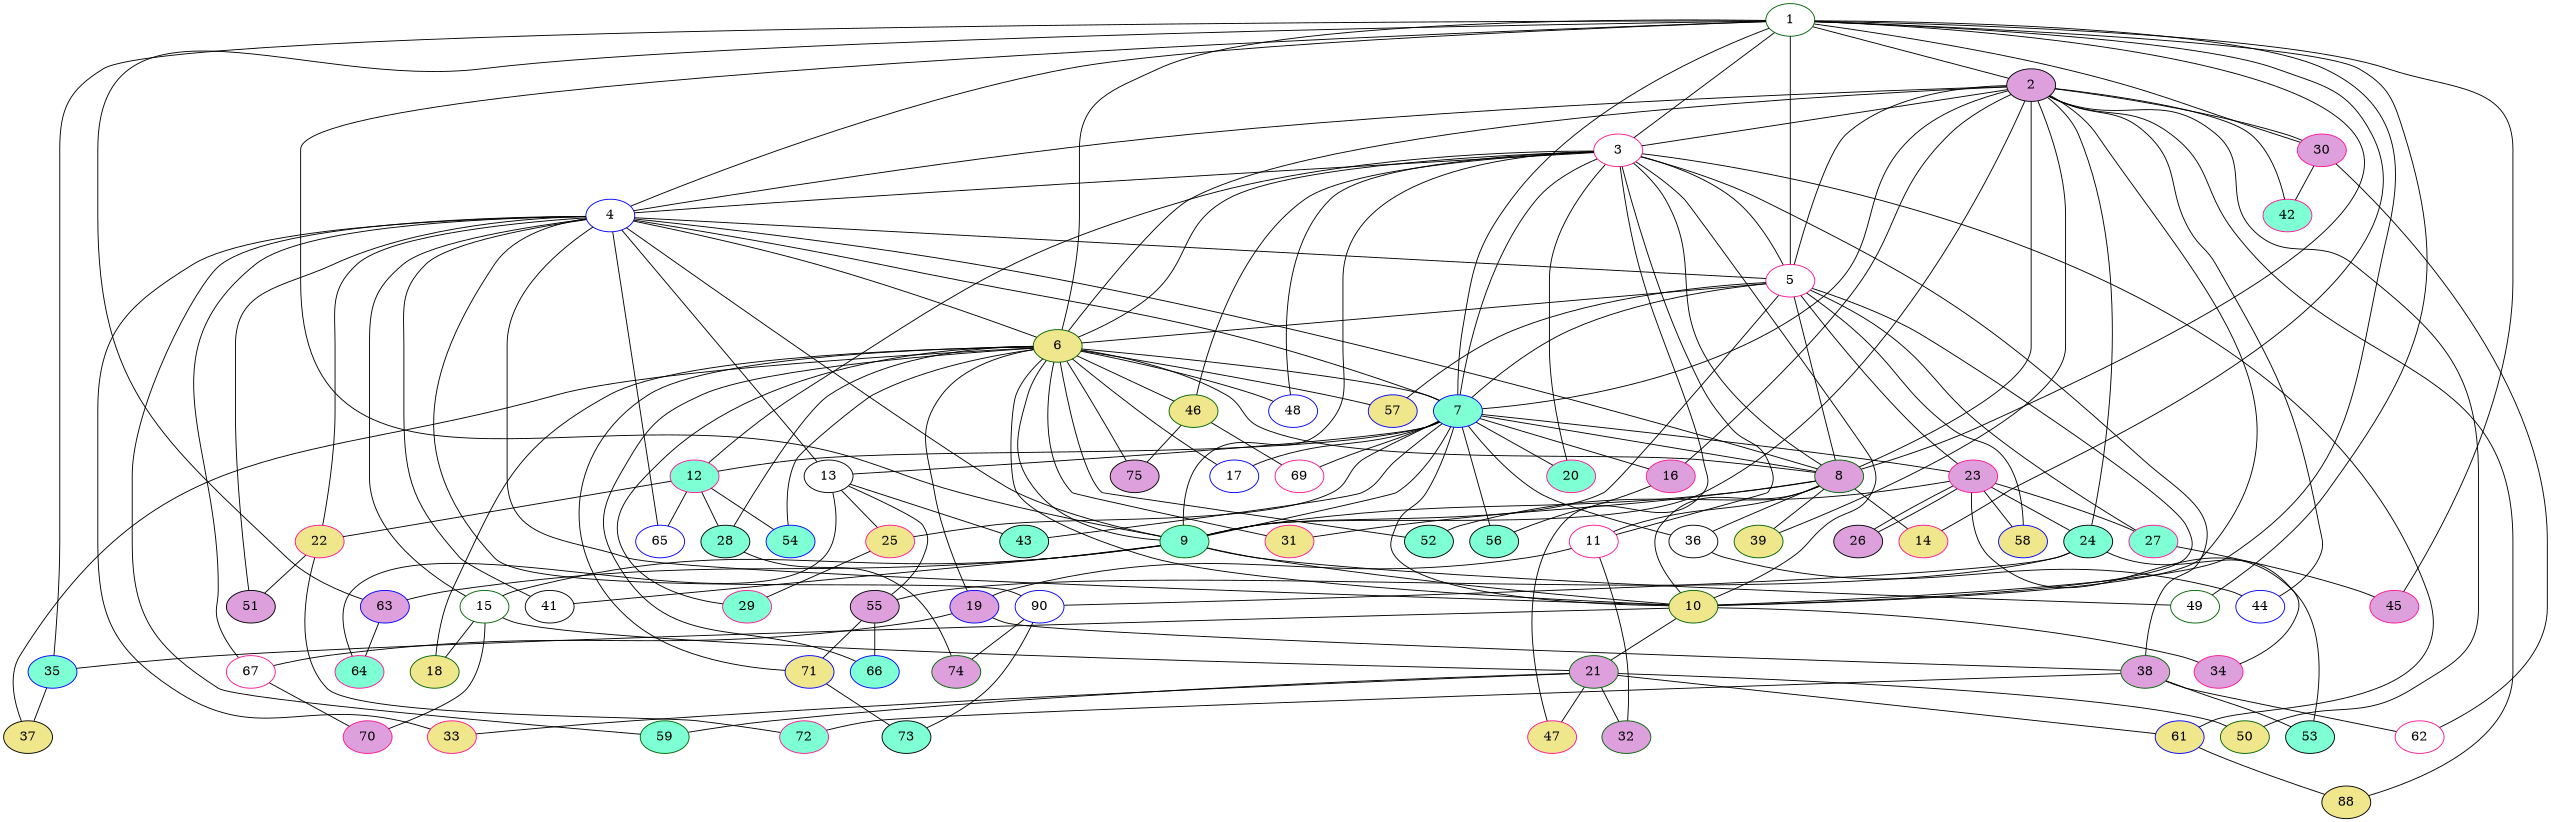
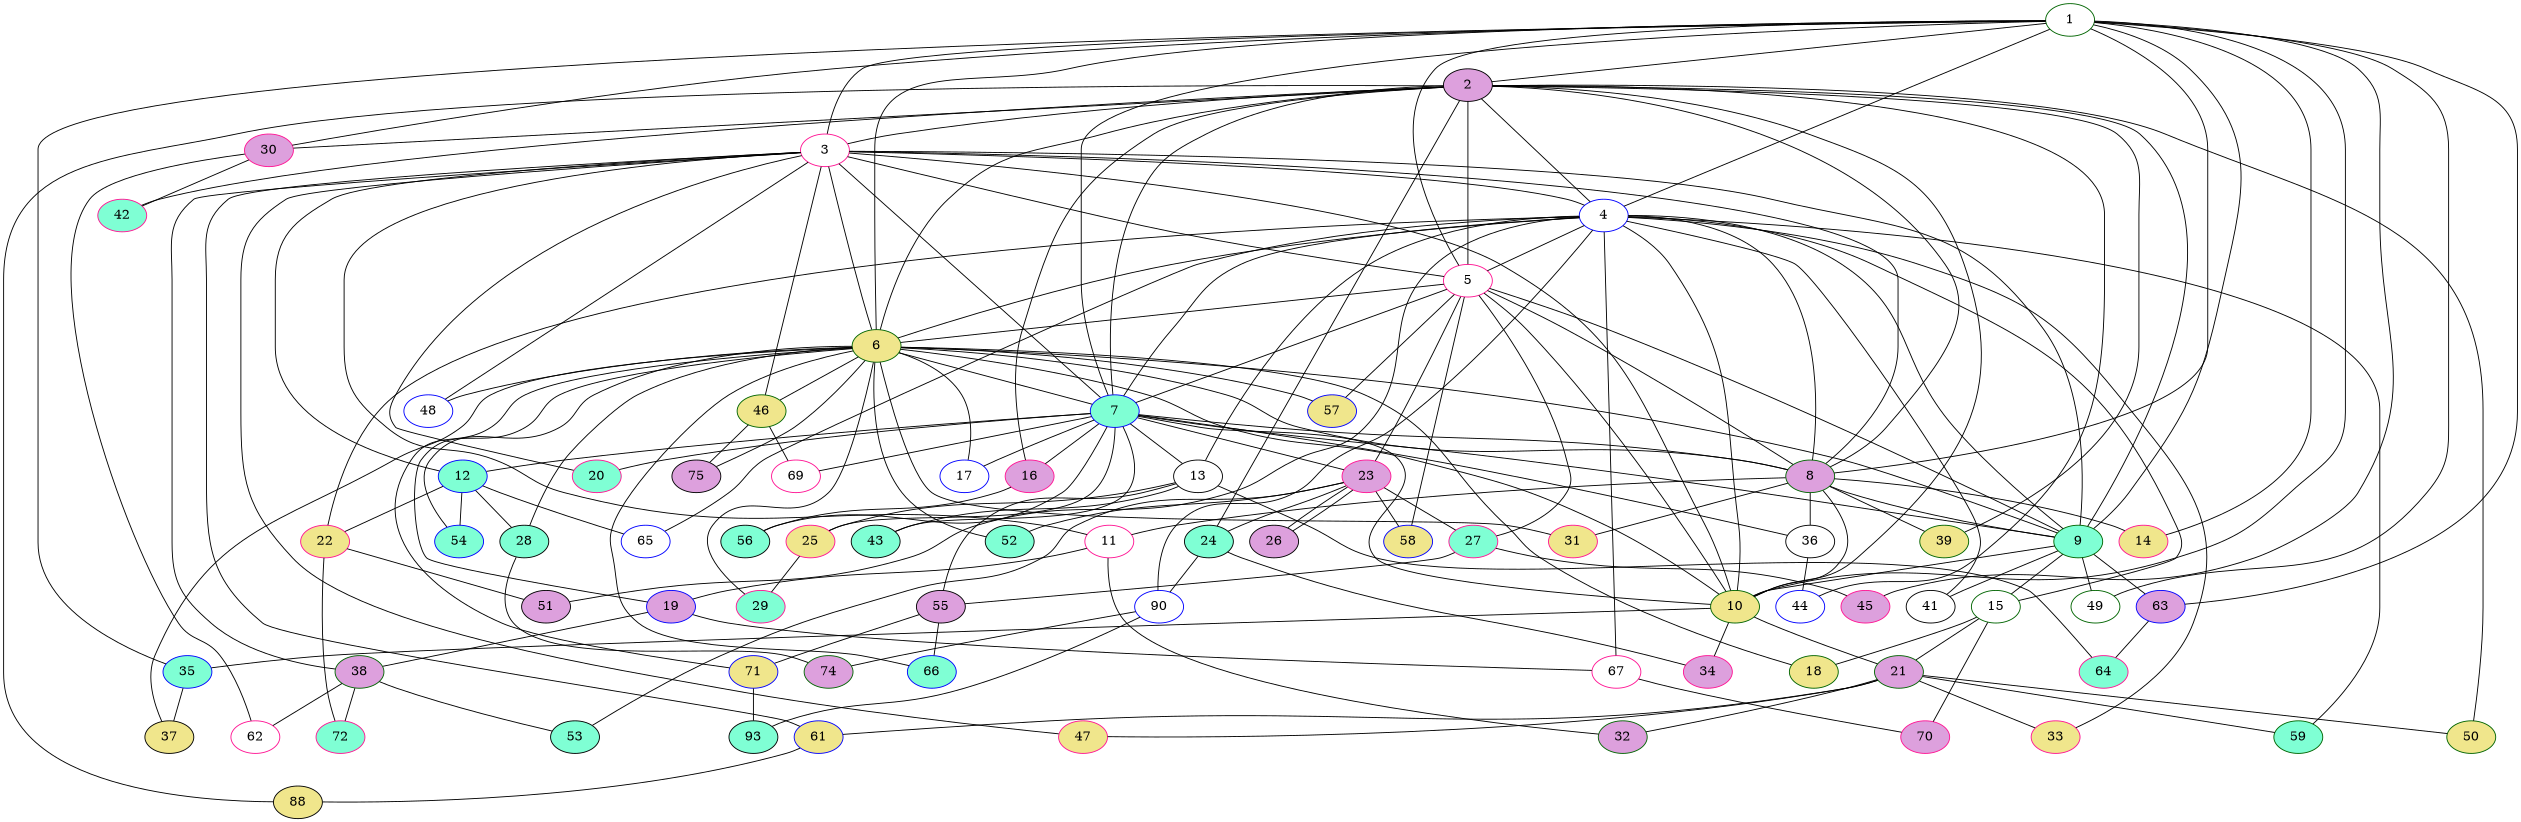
  graph {
    node [color=deeppink fillcolor=aquamarine style=filled]
    1 [color=darkgreen fillcolor=white]
    2 [color=black fillcolor=plum]
    3 [fillcolor=white]
    4 [color=blue fillcolor=white]
    5 [fillcolor=white]
    6 [color=darkgreen fillcolor=khaki]
    7 [color=blue]
    8 [color=darkgreen fillcolor=plum]
    9 [color=darkgreen]
    10 [color=darkgreen fillcolor=khaki]
    14 [fillcolor=khaki]
    30 [fillcolor=plum]
    35 [color=blue]
    45 [fillcolor=plum]
    49 [color=darkgreen fillcolor=white]
    63 [color=blue fillcolor=plum]
    16 [fillcolor=plum]
    24 [color=black]
    39 [color=darkgreen fillcolor=khaki]
    42
    44 [color=blue fillcolor=white]
    50 [color=darkgreen fillcolor=khaki]
    n23 [color=black fillcolor=khaki label=88]
    11 [fillcolor=white]
-   12
+   12 [color=blue]
    20
    38 [color=darkgreen fillcolor=plum]
    46 [color=darkgreen fillcolor=khaki]
    47 [fillcolor=khaki]
    48 [color=blue fillcolor=white]
    61 [color=blue fillcolor=khaki]
    13 [color=black fillcolor=white]
    15 [color=darkgreen fillcolor=white]
    22 [fillcolor=khaki]
    33 [fillcolor=khaki]
    n36 [color=blue fillcolor=white label=90]
    41 [color=black fillcolor=white]
    51 [color=black fillcolor=plum]
    59 [color=darkgreen]
    65 [color=blue fillcolor=white]
    67 [fillcolor=white]
    23 [fillcolor=plum]
    27
    57 [color=blue fillcolor=khaki]
    58 [color=blue fillcolor=khaki]
    17 [color=blue fillcolor=white]
    18 [color=darkgreen fillcolor=khaki]
    19 [color=blue fillcolor=plum]
    28 [color=black]
    29
    31 [fillcolor=khaki]
    37 [color=black fillcolor=khaki]
    52 [color=black]
    54 [color=blue]
    66 [color=blue]
    71 [color=blue fillcolor=khaki]
    75 [color=black fillcolor=plum]
    25 [fillcolor=khaki]
    36 [color=black fillcolor=white]
    43 [color=black]
    56 [color=black]
    69 [fillcolor=white]
    21 [color=darkgreen fillcolor=plum]
    34 [fillcolor=plum]
    62 [fillcolor=white]
    64
    55 [color=black fillcolor=plum]
    32 [color=darkgreen fillcolor=plum]
    72
    53 [color=black]
    70 [fillcolor=plum]
    74 [color=darkgreen fillcolor=plum]
-   73 [color=black]
+   73 [color=black label=93]
    26 [color=black fillcolor=plum]
    1 -- 2
    1 -- 3
    1 -- 4
    1 -- 5
    1 -- 6
    1 -- 7
    1 -- 8
    1 -- 9
    1 -- 10
    1 -- 14
    1 -- 30
    1 -- 35
    1 -- 45
    1 -- 49
    1 -- 63
    2 -- 3
    2 -- 4
    2 -- 5
    2 -- 6
    2 -- 7
    2 -- 8
    2 -- 9
    2 -- 10
    2 -- 30
    2 -- 16
    2 -- 24
    2 -- 39
    2 -- 42
    2 -- 44
    2 -- 50
    2 -- n23
    3 -- 4
    3 -- 5
    3 -- 6
    3 -- 7
    3 -- 8
    3 -- 9
    3 -- 10
    3 -- 11
    3 -- 12
    3 -- 20
    3 -- 38
    3 -- 46
    3 -- 47
    3 -- 48
    3 -- 61
    4 -- 5
    4 -- 6
    4 -- 7
    4 -- 8
    4 -- 9
    4 -- 10
    4 -- 13
    4 -- 15
    4 -- 22
    4 -- 33
    4 -- n36
    4 -- 41
    4 -- 51
    4 -- 59
    4 -- 65
    4 -- 67
    5 -- 6
    5 -- 7
    5 -- 8
    5 -- 9
    5 -- 10
    5 -- 23
    5 -- 27
    5 -- 57
    5 -- 58
    6 -- 7
    6 -- 8
    6 -- 9
    6 -- 10
    6 -- 46
    6 -- 48
    6 -- 57
    6 -- 17
    6 -- 18
    6 -- 19
    6 -- 28
    6 -- 29
    6 -- 31
    6 -- 37
    6 -- 52
    6 -- 54
    6 -- 66
    6 -- 71
    6 -- 75
    7 -- 8
    7 -- 9
    7 -- 10
    7 -- 16
    7 -- 12
    7 -- 20
    7 -- 13
    7 -- 23
    7 -- 17
    7 -- 25
    7 -- 36
    7 -- 43
    7 -- 56
    7 -- 69
    8 -- 9
    8 -- 10
    8 -- 14
    8 -- 39
    8 -- 11
    8 -- 31
    8 -- 36
    9 -- 10
    9 -- 49
    9 -- 63
    9 -- 15
    9 -- 41
    10 -- 35
    10 -- 21
    10 -- 34
    30 -- 42
    30 -- 62
    35 -- 37
    63 -- 64
    16 -- 56
    24 -- n36
    24 -- 34
-   24 -- 55
+   27 -- 55
    11 -- 19
    11 -- 32
    12 -- 22
    12 -- 65
    12 -- 28
    12 -- 54
    38 -- 62
    38 -- 72
    38 -- 53
    46 -- 75
    46 -- 69
    61 -- n23
    13 -- 25
    13 -- 43
    13 -- 64
    13 -- 55
    15 -- 18
    15 -- 21
    15 -- 70
    22 -- 51
    22 -- 72
    n36 -- 74
    n36 -- 73
    67 -- 70
    23 -- 24
    23 -- 27
    23 -- 58
    23 -- 52
    23 -- 53
    23 -- 26
    23 -- 26
    27 -- 45
    19 -- 38
    19 -- 67
    28 -- 74
    71 -- 73
    25 -- 29
    36 -- 44
    21 -- 50
    21 -- 47
    21 -- 61
    21 -- 33
    21 -- 59
    21 -- 32
    55 -- 66
    55 -- 71
  }
